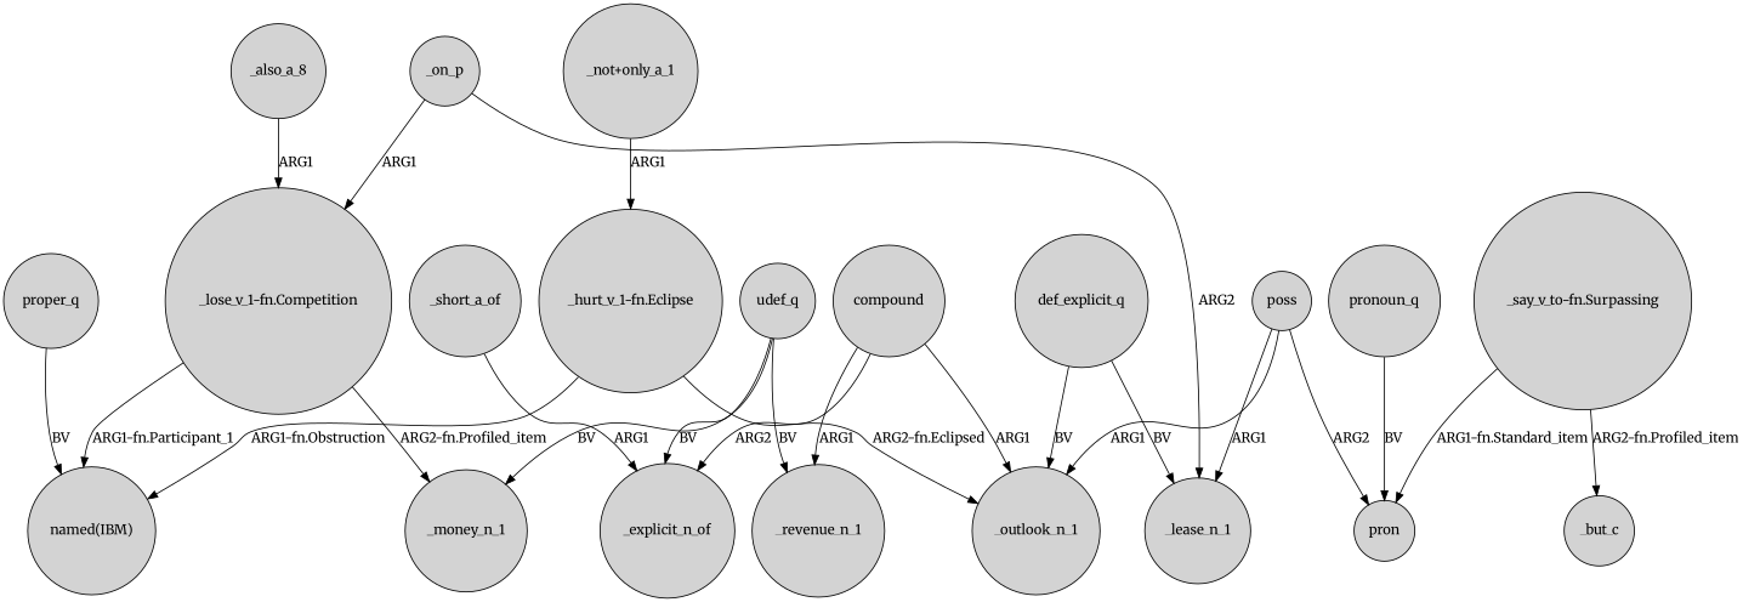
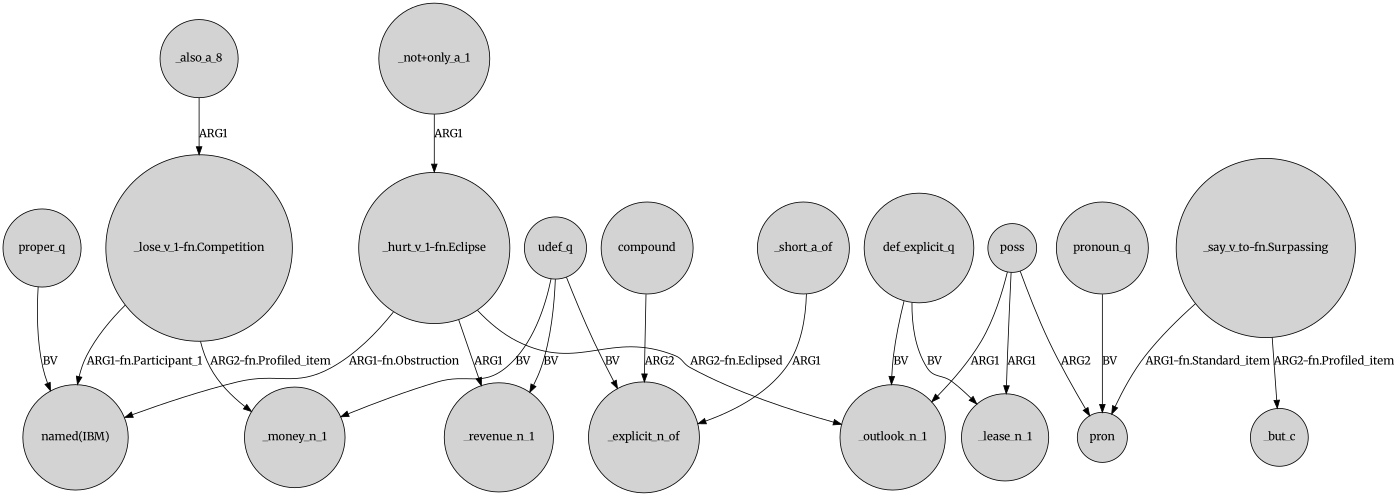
  digraph {
    fontname=Merriweather
    node [fontname=Merriweather shape=circle style=filled]
    edge [fontname=Merriweather]
-   _on_p
    "_lose_v_1-fn.Competition"
    _lease_n_1
    "named(IBM)"
    _money_n_1
    udef_q
    n7 [label=_explicit_n_of]
    _revenue_n_1
    "_say_v_to-fn.Surpassing"
    _but_c
    pron
    compound
    _outlook_n_1
    proper_q
    def_explicit_q
    pronoun_q
    poss
    "_hurt_v_1-fn.Eclipse"
    "_not+only_a_1"
    n20 [label=_also_a_8]
    _short_a_of
-   _on_p -> "_lose_v_1-fn.Competition" [label=ARG1]
-   _on_p -> _lease_n_1 [label=ARG2]
    "_lose_v_1-fn.Competition" -> "named(IBM)" [label="ARG1-fn.Participant_1"]
    "_lose_v_1-fn.Competition" -> _money_n_1 [label="ARG2-fn.Profiled_item"]
    udef_q -> _money_n_1 [label=BV]
    udef_q -> n7 [label=BV]
    udef_q -> _revenue_n_1 [label=BV]
    "_say_v_to-fn.Surpassing" -> _but_c [label="ARG2-fn.Profiled_item"]
    "_say_v_to-fn.Surpassing" -> pron [label="ARG1-fn.Standard_item"]
    compound -> n7 [label=ARG2]
-   compound -> _revenue_n_1 [label=ARG1]
-   compound -> _outlook_n_1 [label=ARG1]
+   "_hurt_v_1-fn.Eclipse" -> _revenue_n_1 [label=ARG1]
    proper_q -> "named(IBM)" [label=BV]
    def_explicit_q -> _lease_n_1 [label=BV]
    def_explicit_q -> _outlook_n_1 [label=BV]
    pronoun_q -> pron [label=BV]
    poss -> _lease_n_1 [label=ARG1]
    poss -> pron [label=ARG2]
    poss -> _outlook_n_1 [label=ARG1]
    "_hurt_v_1-fn.Eclipse" -> "named(IBM)" [label="ARG1-fn.Obstruction"]
    "_hurt_v_1-fn.Eclipse" -> _outlook_n_1 [label="ARG2-fn.Eclipsed"]
    "_not+only_a_1" -> "_hurt_v_1-fn.Eclipse" [label=ARG1]
    n20 -> "_lose_v_1-fn.Competition" [label=ARG1]
    _short_a_of -> n7 [label=ARG1]
  }
